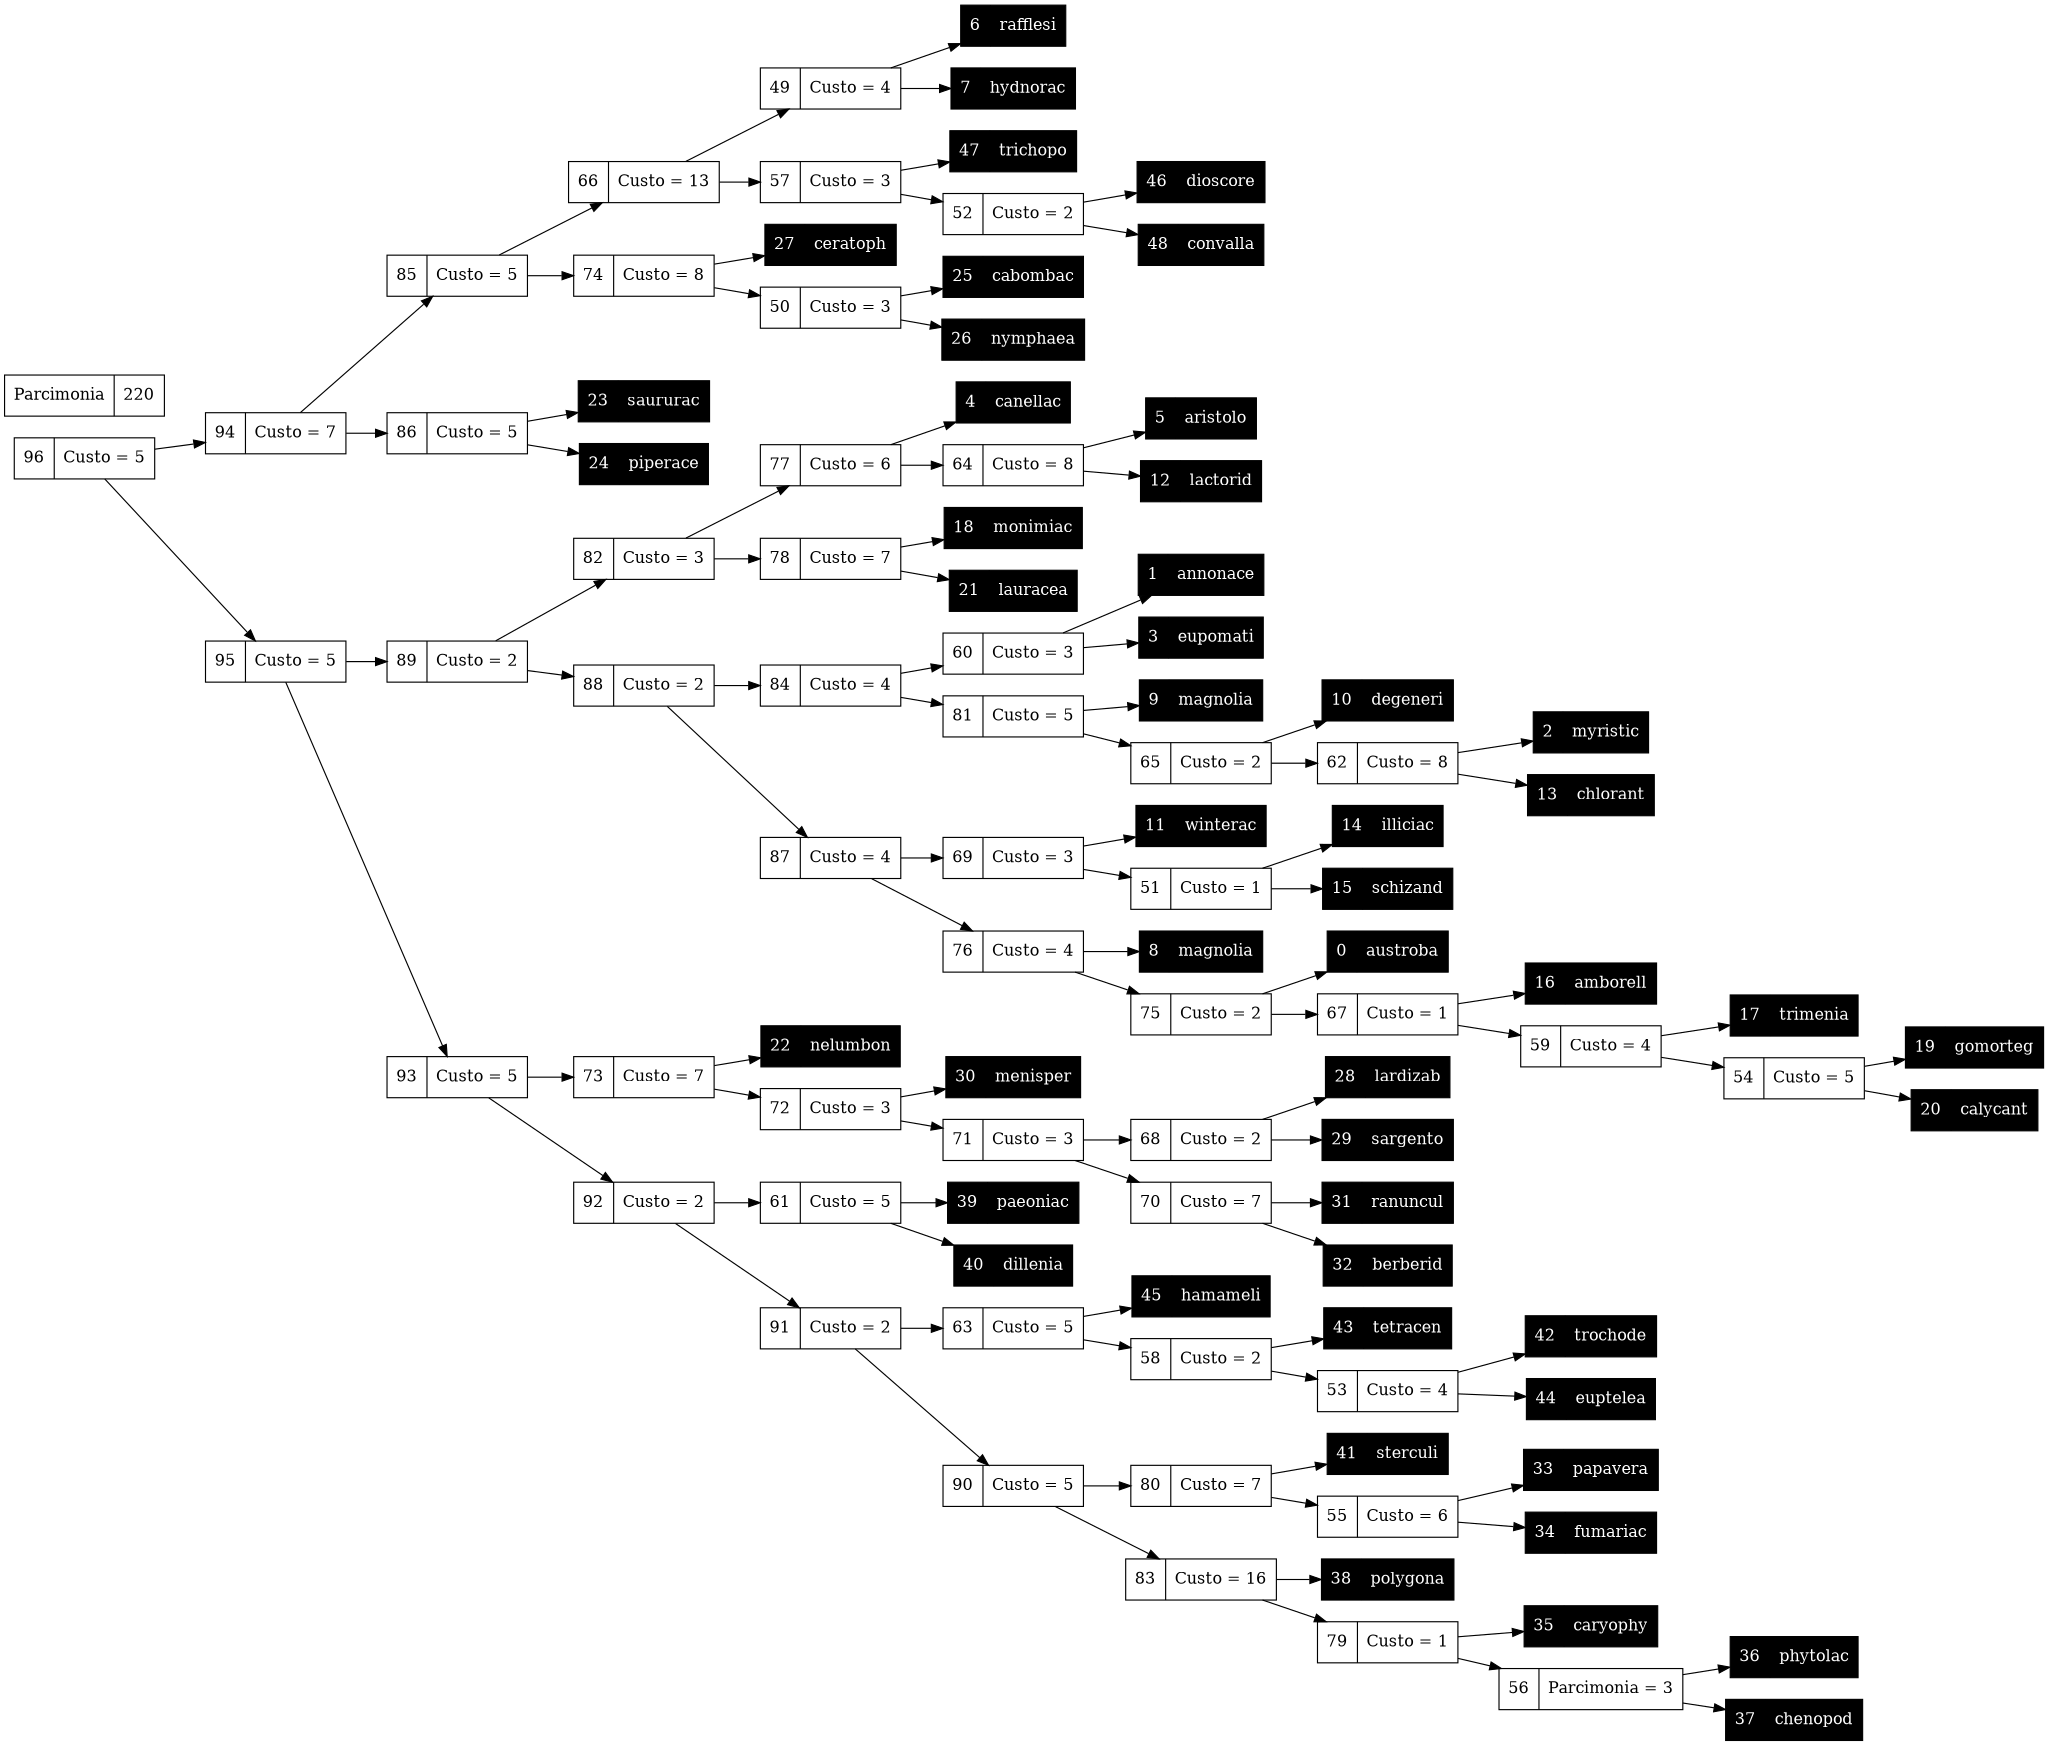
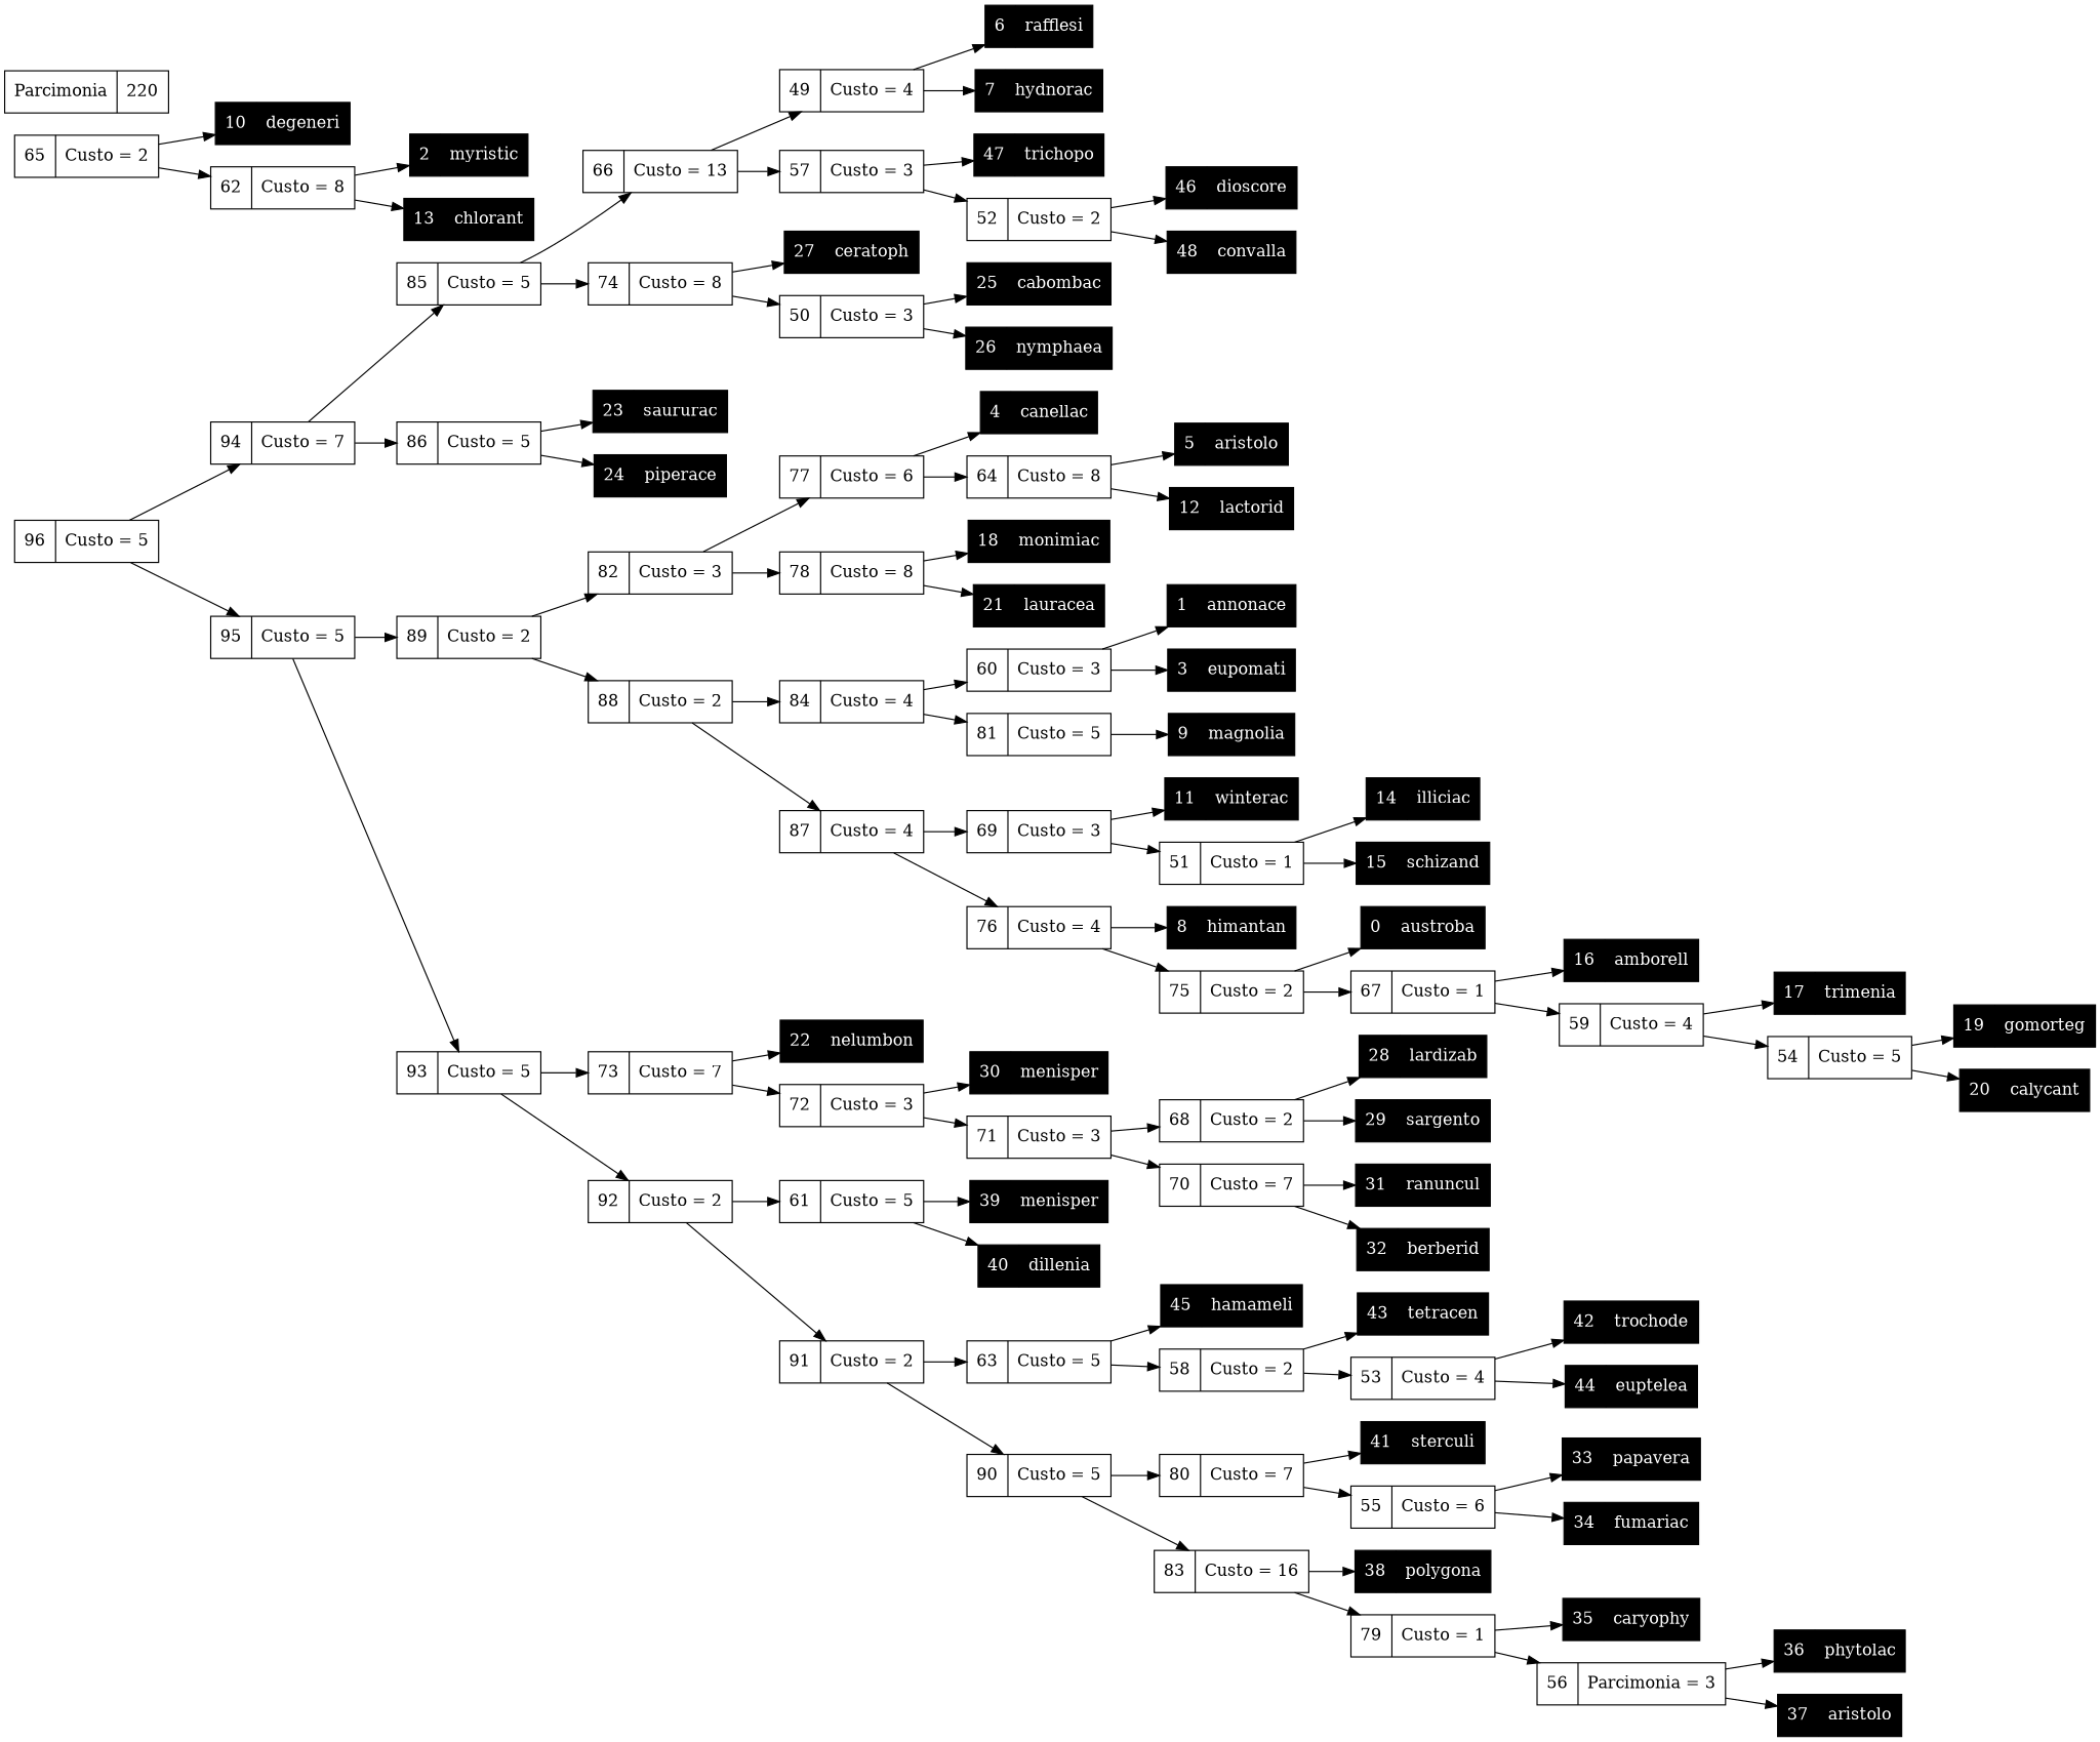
  digraph {
    rankdir=LR
    node [shape=record]
    n1 [color=black fontcolor=white fontsize=14 height=0.5 label="{0 | austroba}" style=filled]
    n2 [color=black fontcolor=white fontsize=14 height=0.5 label="{1 | annonace}" style=filled]
    n3 [color=black fontcolor=white fontsize=14 height=0.5 label="{2 | myristic}" style=filled]
    n4 [color=black fontcolor=white fontsize=14 height=0.5 label="{3 | eupomati}" style=filled]
    n5 [color=black fontcolor=white fontsize=14 height=0.5 label="{4 | canellac}" style=filled]
    n6 [color=black fontcolor=white fontsize=14 height=0.5 label="{5 | aristolo}" style=filled]
    n7 [color=black fontcolor=white fontsize=14 height=0.5 label="{6 | rafflesi}" style=filled]
    n8 [color=black fontcolor=white fontsize=14 height=0.5 label="{7 | hydnorac}" style=filled]
-   n9 [color=black fontcolor=white fontsize=14 height=0.5 label="{8 | magnolia}" style=filled]
+   n9 [color=black fontcolor=white fontsize=14 height=0.5 label="{8 | himantan}" style=filled]
    n10 [color=black fontcolor=white fontsize=14 height=0.5 label="{9 | magnolia}" style=filled]
    n11 [color=black fontcolor=white fontsize=14 height=0.5 label="{10 | degeneri}" style=filled]
    n12 [color=black fontcolor=white fontsize=14 height=0.5 label="{11 | winterac}" style=filled]
    n13 [color=black fontcolor=white fontsize=14 height=0.5 label="{12 | lactorid}" style=filled]
    n14 [color=black fontcolor=white fontsize=14 height=0.5 label="{13 | chlorant}" style=filled]
    n15 [color=black fontcolor=white fontsize=14 height=0.5 label="{14 | illiciac}" style=filled]
    n16 [color=black fontcolor=white fontsize=14 height=0.5 label="{15 | schizand}" style=filled]
    n17 [color=black fontcolor=white fontsize=14 height=0.5 label="{16 | amborell}" style=filled]
    n18 [color=black fontcolor=white fontsize=14 height=0.5 label="{17 | trimenia}" style=filled]
    n19 [color=black fontcolor=white fontsize=14 height=0.5 label="{18 | monimiac}" style=filled]
    n20 [color=black fontcolor=white fontsize=14 height=0.5 label="{19 | gomorteg}" style=filled]
    n21 [color=black fontcolor=white fontsize=14 height=0.5 label="{20 | calycant}" style=filled]
    n22 [color=black fontcolor=white fontsize=14 height=0.5 label="{21 | lauracea}" style=filled]
    n23 [color=black fontcolor=white fontsize=14 height=0.5 label="{22 | nelumbon}" style=filled]
    n24 [color=black fontcolor=white fontsize=14 height=0.5 label="{23 | saururac}" style=filled]
    n25 [color=black fontcolor=white fontsize=14 height=0.5 label="{24 | piperace}" style=filled]
    n26 [color=black fontcolor=white fontsize=14 height=0.5 label="{25 | cabombac}" style=filled]
    n27 [color=black fontcolor=white fontsize=14 height=0.5 label="{26 | nymphaea}" style=filled]
    n28 [color=black fontcolor=white fontsize=14 height=0.5 label="{27 | ceratoph}" style=filled]
    n29 [color=black fontcolor=white fontsize=14 height=0.5 label="{28 | lardizab}" style=filled]
    n30 [color=black fontcolor=white fontsize=14 height=0.5 label="{29 | sargento}" style=filled]
    n31 [color=black fontcolor=white fontsize=14 height=0.5 label="{30 | menisper}" style=filled]
    n32 [color=black fontcolor=white fontsize=14 height=0.5 label="{31 | ranuncul}" style=filled]
    n33 [color=black fontcolor=white fontsize=14 height=0.5 label="{32 | berberid}" style=filled]
    n34 [color=black fontcolor=white fontsize=14 height=0.5 label="{33 | papavera}" style=filled]
    n35 [color=black fontcolor=white fontsize=14 height=0.5 label="{34 | fumariac}" style=filled]
    n36 [color=black fontcolor=white fontsize=14 height=0.5 label="{35 | caryophy}" style=filled]
    n37 [color=black fontcolor=white fontsize=14 height=0.5 label="{36 | phytolac}" style=filled]
-   n38 [color=black fontcolor=white fontsize=14 height=0.5 label="{37 | chenopod}" style=filled]
+   n38 [color=black fontcolor=white fontsize=14 height=0.5 label="{37 | aristolo}" style=filled]
    n39 [color=black fontcolor=white fontsize=14 height=0.5 label="{38 | polygona}" style=filled]
-   n40 [color=black fontcolor=white fontsize=14 height=0.5 label="{39 | paeoniac}" style=filled]
+   n40 [color=black fontcolor=white fontsize=14 height=0.5 label="{39 | menisper}" style=filled]
    n41 [color=black fontcolor=white fontsize=14 height=0.5 label="{40 | dillenia}" style=filled]
    n42 [color=black fontcolor=white fontsize=14 height=0.5 label="{41 | sterculi}" style=filled]
    n43 [color=black fontcolor=white fontsize=14 height=0.5 label="{42 | trochode}" style=filled]
    n44 [color=black fontcolor=white fontsize=14 height=0.5 label="{43 | tetracen}" style=filled]
    n45 [color=black fontcolor=white fontsize=14 height=0.5 label="{44 | euptelea}" style=filled]
    n46 [color=black fontcolor=white fontsize=14 height=0.5 label="{45 | hamameli}" style=filled]
    n47 [color=black fontcolor=white fontsize=14 height=0.5 label="{46 | dioscore}" style=filled]
    n48 [color=black fontcolor=white fontsize=14 height=0.5 label="{47 | trichopo}" style=filled]
    n49 [color=black fontcolor=white fontsize=14 height=0.5 label="{48 | convalla}" style=filled]
    n50 [label="{49|Custo = 4}"]
    n51 [label="{50|Custo = 3}"]
    n52 [label="{51|Custo = 1}"]
    n53 [label="{52|Custo = 2}"]
    n54 [label="{53|Custo = 4}"]
    n55 [label="{54|Custo = 5}"]
    n56 [label="{55|Custo = 6}"]
    n57 [label="{56|Parcimonia = 3}"]
    n58 [label="{57|Custo = 3}"]
    n59 [label="{58|Custo = 2}"]
    n60 [label="{59|Custo = 4}"]
    n61 [label="{60|Custo = 3}"]
    n62 [label="{61|Custo = 5}"]
    n63 [label="{62|Custo = 8}"]
    n64 [label="{63|Custo = 5}"]
    n65 [label="{64|Custo = 8}"]
    n66 [label="{65|Custo = 2}"]
    n67 [label="{66|Custo = 13}"]
    n68 [label="{67|Custo = 1}"]
    n69 [label="{68|Custo = 2}"]
    n70 [label="{69|Custo = 3}"]
    n71 [label="{70|Custo = 7}"]
    n72 [label="{71|Custo = 3}"]
    n73 [label="{72|Custo = 3}"]
    n74 [label="{73|Custo = 7}"]
    n75 [label="{74|Custo = 8}"]
    n76 [label="{75|Custo = 2}"]
    n77 [label="{76|Custo = 4}"]
    n78 [label="{77|Custo = 6}"]
-   n79 [label="{78|Custo = 7}"]
+   n79 [label="{78|Custo = 8}"]
    n80 [label="{79|Custo = 1}"]
    n81 [label="{80|Custo = 7}"]
    n82 [label="{81|Custo = 5}"]
    n83 [label="{82|Custo = 3}"]
    n84 [label="{83|Custo = 16}"]
    n85 [label="{84|Custo = 4}"]
    n86 [label="{85|Custo = 5}"]
    n87 [label="{86|Custo = 5}"]
    n88 [label="{87|Custo = 4}"]
    n89 [label="{88|Custo = 2}"]
    n90 [label="{89|Custo = 2}"]
    n91 [label="{90|Custo = 5}"]
    n92 [label="{91|Custo = 2}"]
    n93 [label="{92|Custo = 2}"]
    n94 [label="{93|Custo = 5}"]
    n95 [label="{94|Custo = 7}"]
    n96 [label="{95|Custo = 5}"]
    n97 [label="{96|Custo = 5}"]
    n98 [label="{Parcimonia|220}"]
    n50 -> n7
    n50 -> n8
    n51 -> n26
    n51 -> n27
    n52 -> n15
    n52 -> n16
    n53 -> n47
    n53 -> n49
    n54 -> n43
    n54 -> n45
    n55 -> n20
    n55 -> n21
    n56 -> n34
    n56 -> n35
    n57 -> n37
    n57 -> n38
    n58 -> n48
    n58 -> n53
    n59 -> n44
    n59 -> n54
    n60 -> n18
    n60 -> n55
    n61 -> n2
    n61 -> n4
    n62 -> n40
    n62 -> n41
    n63 -> n3
    n63 -> n14
    n64 -> n46
    n64 -> n59
    n65 -> n6
    n65 -> n13
    n66 -> n11
    n66 -> n63
    n67 -> n50
    n67 -> n58
    n68 -> n17
    n68 -> n60
    n69 -> n29
    n69 -> n30
    n70 -> n12
    n70 -> n52
    n71 -> n32
    n71 -> n33
    n72 -> n69
    n72 -> n71
    n73 -> n31
    n73 -> n72
    n74 -> n23
    n74 -> n73
    n75 -> n28
    n75 -> n51
    n76 -> n1
    n76 -> n68
    n77 -> n9
    n77 -> n76
    n78 -> n5
    n78 -> n65
    n79 -> n19
    n79 -> n22
    n80 -> n36
    n80 -> n57
    n81 -> n42
    n81 -> n56
    n82 -> n10
-   n82 -> n66
    n83 -> n78
    n83 -> n79
    n84 -> n39
    n84 -> n80
    n85 -> n61
    n85 -> n82
    n86 -> n67
    n86 -> n75
    n87 -> n24
    n87 -> n25
    n88 -> n70
    n88 -> n77
    n89 -> n85
    n89 -> n88
    n90 -> n83
    n90 -> n89
    n91 -> n81
    n91 -> n84
    n92 -> n64
    n92 -> n91
    n93 -> n62
    n93 -> n92
    n94 -> n74
    n94 -> n93
    n95 -> n86
    n95 -> n87
    n96 -> n90
    n96 -> n94
    n97 -> n95
    n97 -> n96
  }
